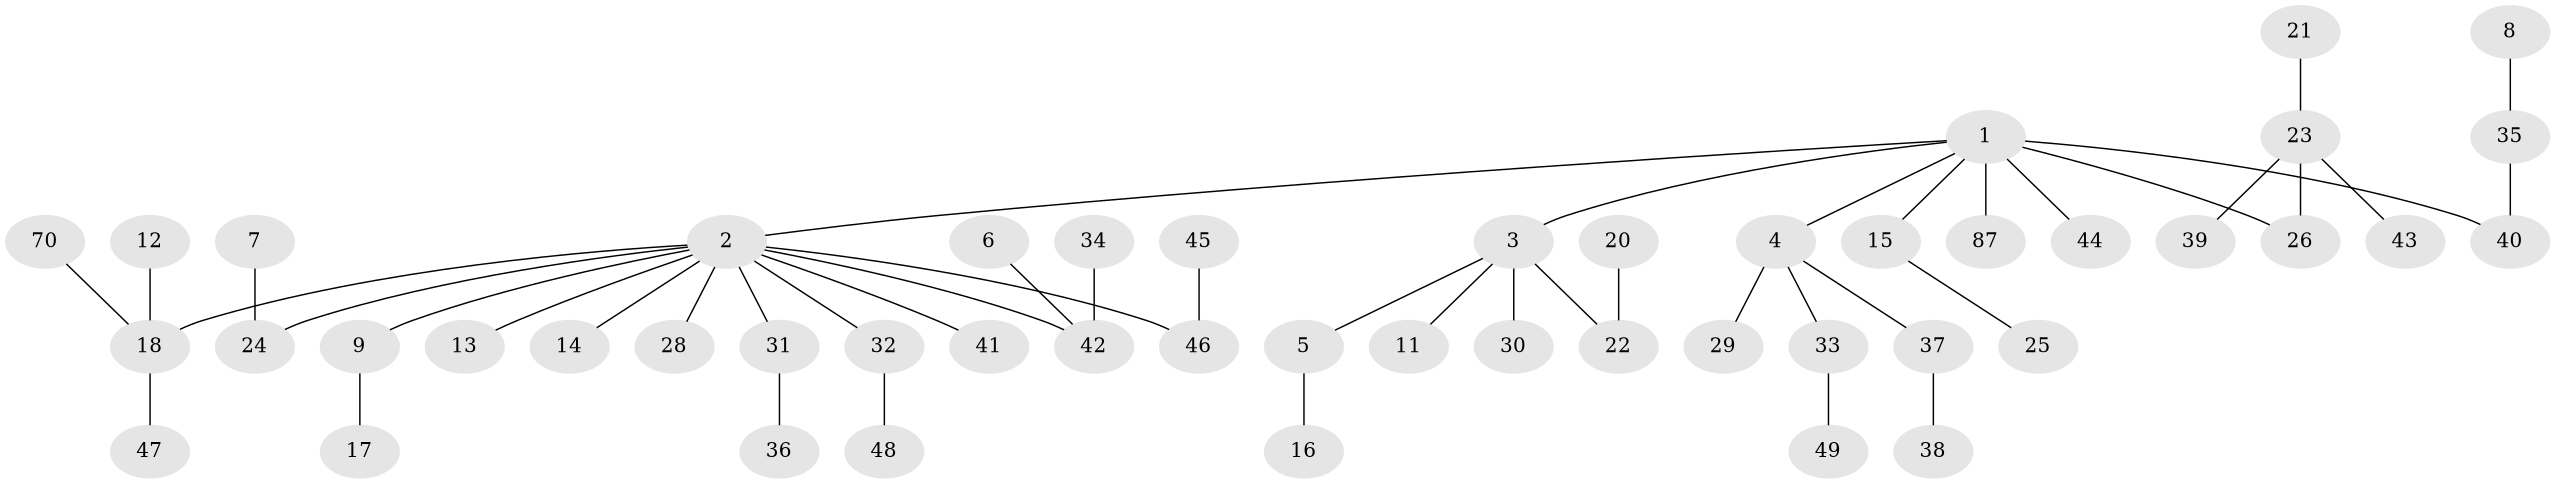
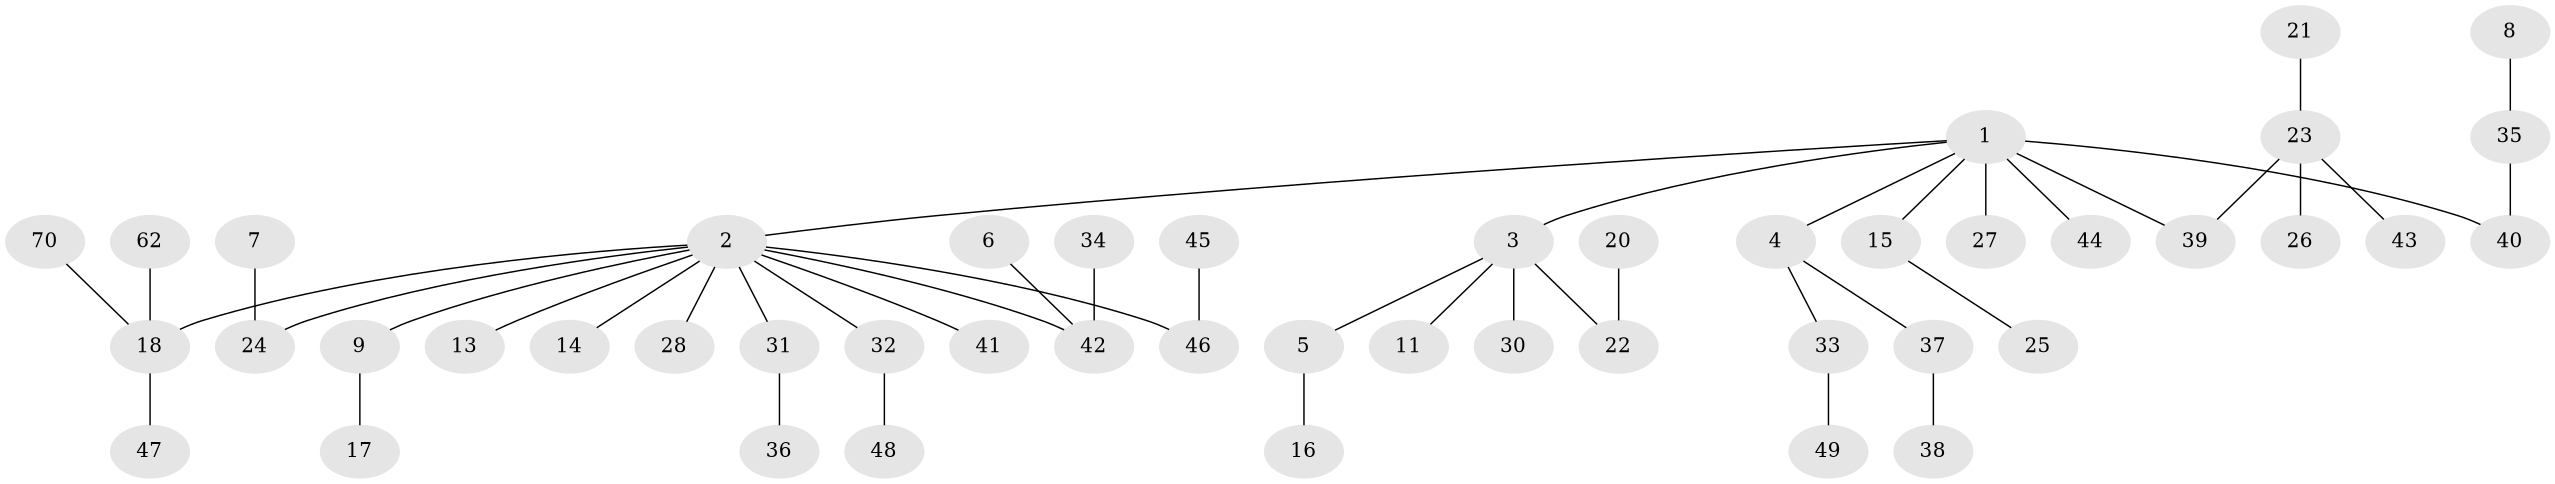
  graph {
    node [color=gray90 style=filled]
    edge [weight=1.0]
    1
    2
    3
    4
    15
-   27 [label=87]
+   27
    39
    40
    44
    9
    13
    14
    18
    24
    28
    31
    32
    41
    42
    46
    5
    11
    22
    30
-   29
    33
    37
    25
    17
    47
    36
    48
    16
    49
    38
    6
    7
    8
    35
    n40 [label=70]
-   12
+   12 [label=62]
    20
    21
    23
    26
    43
    34
    45
    1 -- 2
    1 -- 3
    1 -- 4
    1 -- 15
    1 -- 27
-   1 -- 26
+   1 -- 39
    1 -- 40
    1 -- 44
    2 -- 9
    2 -- 13
    2 -- 14
    2 -- 18
    2 -- 24
    2 -- 28
    2 -- 31
    2 -- 32
    2 -- 41
    2 -- 42
    2 -- 46
    3 -- 5
    3 -- 11
    3 -- 22
    3 -- 30
-   4 -- 29
    4 -- 33
    4 -- 37
    15 -- 25
    9 -- 17
    18 -- 47
    31 -- 36
    32 -- 48
    5 -- 16
    33 -- 49
    37 -- 38
    6 -- 42
    7 -- 24
    8 -- 35
    35 -- 40
    n40 -- 18
    12 -- 18
    20 -- 22
    21 -- 23
    23 -- 39
    23 -- 26
    23 -- 43
    34 -- 42
    45 -- 46
  }
